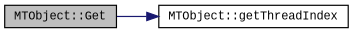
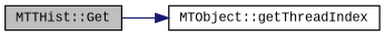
  digraph {
    rankdir=LR
    fontname="Liberation Mono"
    node [color=black fontname="Liberation Mono" fontsize=10 shape=record style=filled]
-   n1 [fillcolor=grey75 fontcolor=black height=0.2 label="MTObject::Get" width=0.4]
+   n1 [fillcolor=grey75 fontcolor=black height=0.2 label="MTTHist::Get" width=0.4]
    n2 [fillcolor=white height=0.2 label="MTObject::getThreadIndex" width=0.4]
    n1 -> n2 [color=midnightblue fontname="Liberation Mono" fontsize=10 labelfontname=Helvetica labelfontsize=10 style=solid]
  }
